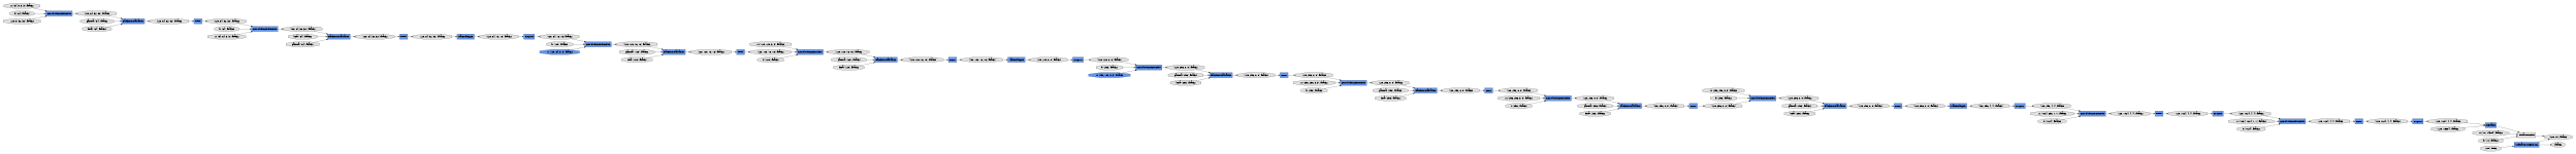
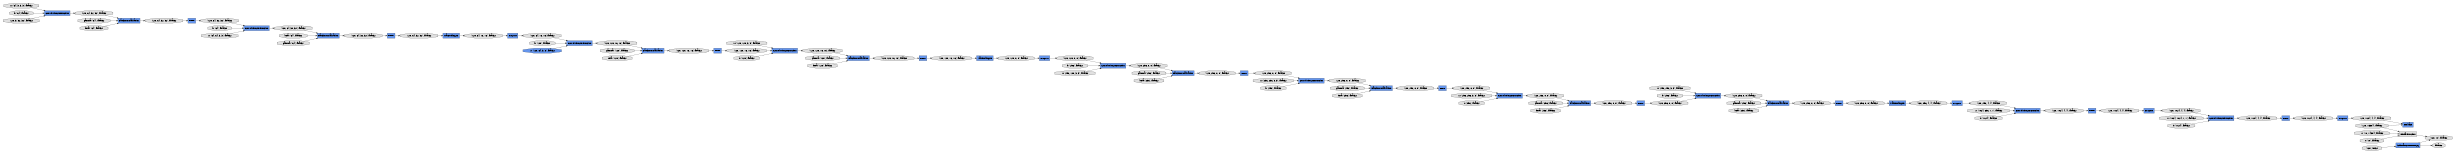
  digraph {
    rankdir=LR
    node [fillcolor="#E0E0E0" shape=octagon style=filled]
    n1 [label="W: (256, 256, 3, 3), float32"]
    n2 [fillcolor="#6495ED" label=Convolution2DFunction shape=record]
    n3 [label="(128, 256, 8, 8), float32"]
    n4 [label="b: (256), float32"]
    n5 [label="gamma: (256), float32"]
    n6 [fillcolor="#6495ED" label=BatchNormalization shape=record]
    n7 [label="(128, 256, 8, 8), float32"]
    n8 [fillcolor="#6495ED" label=Dropout shape=record]
    n9 [label="(128, 64, 16, 16), float32"]
    n10 [fillcolor="#6495ED" label=Convolution2DFunction shape=record]
    n11 [label="W: (64, 3, 3, 3), float32"]
    n12 [fillcolor="#6495ED" label=Convolution2DFunction shape=record]
    n13 [label="(128, 64, 32, 32), float32"]
    n14 [label="beta: (256), float32"]
    n15 [label="W: (1024, 656, 1, 1), float32"]
    n16 [fillcolor="#6495ED" label=Convolution2DFunction shape=record]
    n17 [label="(128, 1024, 4, 4), float32"]
    n18 [label="b: (64), float32"]
    n19 [label="b: (1024), float32"]
    n20 [label="W: (1024, 1024, 1, 1), float32"]
    n21 [fillcolor="#6495ED" label=Convolution2DFunction shape=record]
    n22 [label="(128, 1024, 4, 4), float32"]
    n23 [label="b: (1024), float32"]
    n24 [label="(128, 3, 32, 32), float32"]
    n25 [fillcolor="#6495ED" label=BatchNormalization shape=record]
    n26 [label="(128, 64, 32, 32), float32"]
    n27 [fillcolor="#6495ED" label=ReLU shape=record]
    n28 [label="W: (10, 14384), float32"]
    n29 [label=LinearFunction shape=record]
    n30 [label="(128, 10), float32"]
    n31 [fillcolor="#6495ED" label=Convolution2DFunction shape=record]
    n32 [label="(128, 64, 32, 32), float32"]
    n33 [fillcolor="#6495ED" label=BatchNormalization shape=record]
    n34 [label="(128, 64, 32, 32), float32"]
    n35 [label="b: (10), float32"]
    n36 [label="gamma: (64), float32"]
    n37 [fillcolor="#6495ED" label=MaxPooling2D shape=record]
    n38 [label="(128, 64, 16, 16), float32"]
    n39 [label="(128, 64, 32, 32), float32"]
    n40 [fillcolor="#6495ED" label=ReLU shape=record]
    n41 [label="beta: (64), float32"]
    n42 [fillcolor="#6495ED" label=SoftmaxCrossEntropy shape=record]
    n43 [label=float32]
    n44 [fillcolor="#6495ED" label=ReLU shape=record]
    n45 [label="(128, 256, 8, 8), float32"]
    n46 [label="b: (128), float32"]
    n47 [label="(128, 128, 16, 16), float32"]
    n48 [label="(128), int32"]
    n49 [label="(128, 128, 8, 8), float32"]
    n50 [fillcolor="#6495ED" label=Dropout shape=record]
    n51 [label="(128, 128, 8, 8), float32"]
    n52 [label="b: (256), float32"]
    n53 [fillcolor="#6495ED" label=Convolution2DFunction shape=record]
    n54 [label="(128, 256, 8, 8), float32"]
    n55 [label="(128, 64, 32, 32), float32"]
    n56 [fillcolor="#6495ED" label=BatchNormalization shape=record]
    n57 [fillcolor="#6495ED" label="W: (128, 64, 3, 3), float32"]
    n58 [fillcolor="#6495ED" label=Dropout shape=record]
    n59 [label="(128, 256, 4, 4), float32"]
    n60 [fillcolor="#6495ED" label=Convolution2DFunction shape=record]
    n61 [label="(128, 256, 8, 8), float32"]
    n62 [fillcolor="#6495ED" label=BatchNormalization shape=record]
    n63 [fillcolor="#6495ED" label=MaxPooling2D shape=record]
    n64 [label="(128, 256, 4, 4), float32"]
    n65 [label="gamma: (256), float32"]
    n66 [label="(128, 256, 8, 8), float32"]
    n67 [label="gamma: (128), float32"]
    n68 [fillcolor="#6495ED" label=BatchNormalization shape=record]
    n69 [label="(128, 128, 16, 16), float32"]
    n70 [fillcolor="#6495ED" label=ReLU shape=record]
    n71 [fillcolor="#6495ED" label=ReLU shape=record]
    n72 [label="(128, 256, 8, 8), float32"]
    n73 [label="beta: (256), float32"]
    n74 [fillcolor="#6495ED" label=ReLU shape=record]
    n75 [label="beta: (64), float32"]
    n76 [label="W: (256, 256, 3, 3), float32"]
    n77 [label="gamma: (64), float32"]
    n78 [fillcolor="#6495ED" label=Convolution2DFunction shape=record]
    n79 [label="(128, 256, 8, 8), float32"]
    n80 [fillcolor="#6495ED" label=BatchNormalization shape=record]
    n81 [label="b: (256), float32"]
    n82 [label="beta: (128), float32"]
    n83 [label="(128, 1024, 4, 4), float32"]
    n84 [fillcolor="#6495ED" label=Dropout shape=record]
    n85 [label="(128, 1024, 4, 4), float32"]
    n86 [label="(128, 256, 8, 8), float32"]
    n87 [fillcolor="#6495ED" label=ReLU shape=record]
    n88 [label="(128, 256, 8, 8), float32"]
    n89 [fillcolor="#6495ED" label=Convolution2DFunction shape=record]
    n90 [label="(128, 128, 16, 16), float32"]
    n91 [fillcolor="#6495ED" label=BatchNormalization shape=record]
    n92 [label="b: (64), float32"]
    n93 [label="W: (128, 128, 3, 3), float32"]
    n94 [label="gamma: (256), float32"]
    n95 [fillcolor="#6495ED" label=ReLU shape=record]
    n96 [label="(128, 128, 16, 16), float32"]
    n97 [label="beta: (256), float32"]
    n98 [label="b: (128), float32"]
    n99 [label="(128, 1024, 4, 4), float32"]
    n100 [label="W: (256, 256, 3, 3), float32"]
    n101 [fillcolor="#6495ED" label=Dropout shape=record]
    n102 [label="(128, 1024, 4, 4), float32"]
    n103 [fillcolor="#6495ED" label=Reshape shape=record]
    n104 [label="(128, 256, 8, 8), float32"]
    n105 [fillcolor="#6495ED" label=ReLU shape=record]
    n106 [label="(128, 256, 8, 8), float32"]
    n107 [fillcolor="#6495ED" label=MaxPooling2D shape=record]
    n108 [label="gamma: (128), float32"]
    n109 [label="(128, 128, 16, 16), float32"]
    n110 [label="b: (256), float32"]
    n111 [fillcolor="#6495ED" label=ReLU shape=record]
    n112 [label="(128, 128, 16, 16), float32"]
    n113 [label="W: (64, 64, 3, 3), float32"]
    n114 [label="gamma: (256), float32"]
    n115 [label="(128, 16384), float32"]
    n116 [label="beta: (128), float32"]
-   n117 [fillcolor="#6495ED" label="W: (256, 128, 3, 3), float32"]
+   n117 [label="W: (256, 128, 3, 3), float32"]
    n118 [label="beta: (256), float32"]
    n1 -> n2
    n2 -> n3
    n3 -> n6
    n4 -> n2
    n5 -> n6
    n6 -> n7
    n7 -> n44
    n8 -> n9
    n9 -> n10
    n10 -> n47
    n11 -> n12
    n12 -> n13
    n13 -> n25
    n14 -> n6
    n15 -> n16
    n16 -> n17
    n17 -> n70
    n18 -> n12
    n19 -> n16
    n20 -> n21
    n21 -> n22
    n22 -> n74
    n23 -> n21
    n24 -> n12
    n25 -> n26
    n26 -> n27
    n27 -> n34
    n28 -> n29
    n29 -> n30
    n31 -> n32
    n32 -> n33
    n33 -> n39
    n34 -> n31
    n35 -> n29
    n36 -> n25
    n37 -> n38
    n38 -> n8
    n39 -> n40
    n40 -> n55
    n41 -> n25
    n42 -> n30
    n42 -> n43
    n44 -> n45
    n45 -> n63
    n46 -> n10
    n47 -> n68
    n48 -> n42
    n49 -> n50
    n50 -> n51
    n51 -> n53
    n52 -> n53
    n53 -> n54
    n54 -> n56
    n55 -> n37
    n56 -> n66
    n57 -> n10
    n58 -> n59
    n59 -> n16
    n60 -> n61
    n61 -> n62
    n62 -> n86
    n63 -> n64
    n64 -> n58
    n65 -> n56
    n66 -> n71
    n67 -> n68
    n68 -> n69
    n69 -> n95
    n70 -> n83
    n71 -> n72
    n72 -> n60
    n73 -> n56
    n74 -> n99
    n75 -> n33
    n76 -> n60
    n77 -> n33
    n78 -> n79
    n79 -> n80
    n80 -> n104
    n81 -> n60
    n82 -> n68
    n83 -> n84
    n84 -> n85
    n85 -> n21
    n86 -> n87
    n87 -> n88
    n88 -> n78
    n89 -> n90
    n90 -> n91
    n91 -> n109
    n92 -> n31
    n93 -> n89
    n94 -> n62
    n95 -> n96
    n96 -> n89
    n97 -> n62
    n98 -> n89
    n99 -> n101
    n100 -> n78
    n101 -> n102
    n102 -> n103
    n104 -> n105
    n105 -> n106
    n106 -> n2
    n107 -> n49
    n108 -> n91
    n109 -> n111
    n110 -> n78
    n111 -> n112
    n112 -> n107
    n113 -> n31
    n114 -> n80
-   n103 -> n29
+   n115 -> n29
    n115 -> n103
    n116 -> n91
    n117 -> n53
    n118 -> n80
  }
